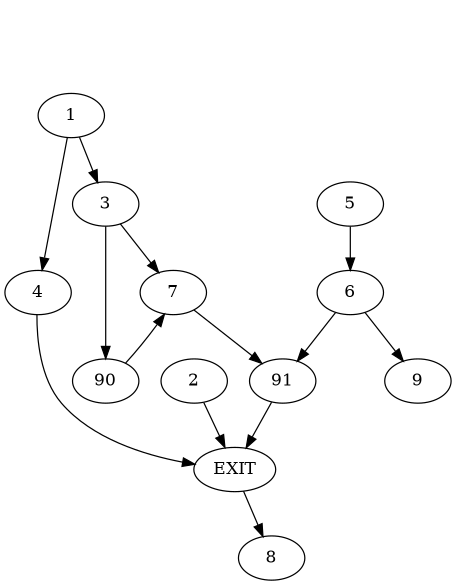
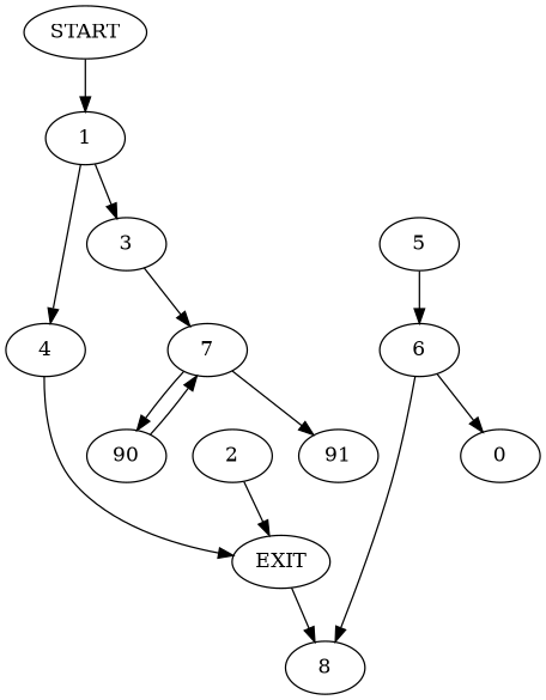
  digraph {
+   n1 [label=START]
    1
    3
    4
    n5 [label=EXIT]
    8
    2
    7
    5
    6
    n11 [label=90]
    n12 [label=91]
-   9
+   9 [label=0]
+   n1 -> 1
    1 -> 3
    1 -> 4
    3 -> 7
    4 -> n5
    n5 -> 8
    2 -> n5
-   3 -> n11
+   7 -> n11
    7 -> n12
    5 -> 6
-   6 -> n12
+   6 -> 8
    6 -> 9
    n11 -> 7
-   n12 -> n5
  }
